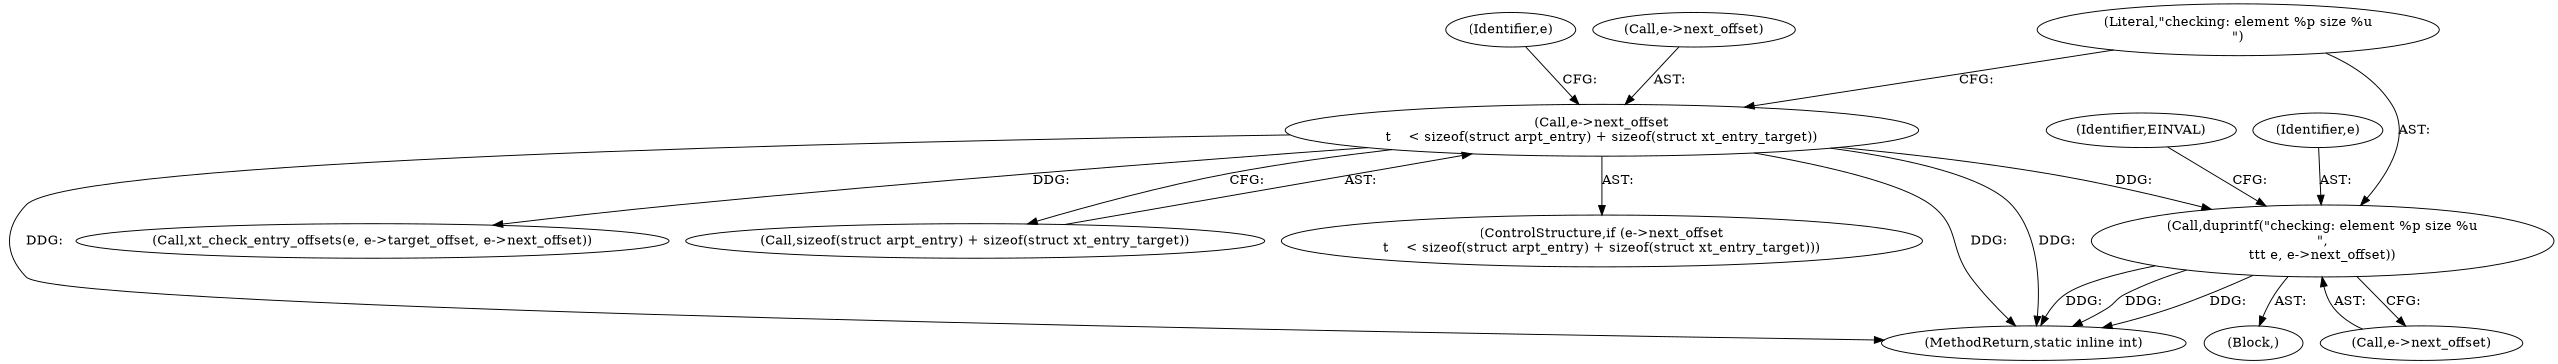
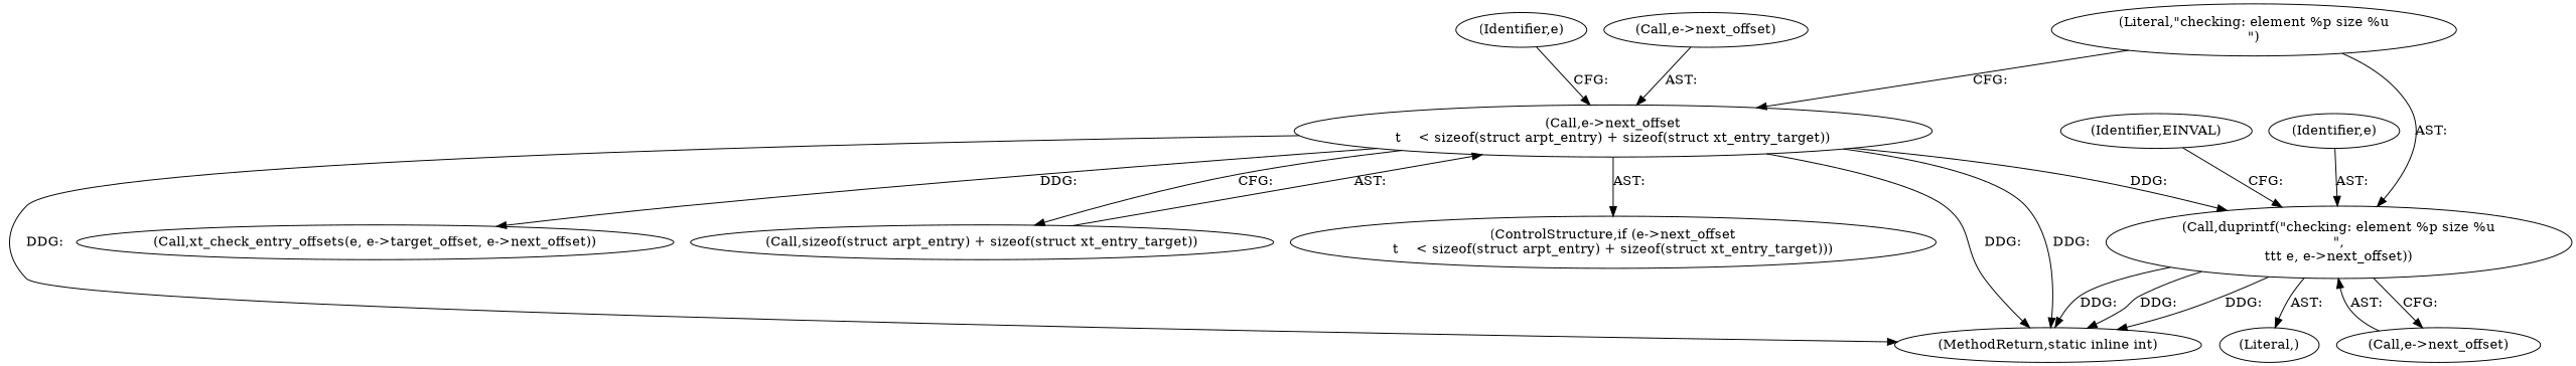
  digraph {
    n1 [label="(Call,duprintf(\"checking: element %p size %u\n\",\n\t\t\t e, e->next_offset))"]
    n2 [label="(Call,e->next_offset)"]
    n3 [label="(MethodReturn,static inline int)"]
-   n4 [label="(Block,)"]
+   n4 [label="(Literal,)"]
    n5 [label="(Call,e->next_offset\n\t    < sizeof(struct arpt_entry) + sizeof(struct xt_entry_target))"]
    n6 [label="(Call,xt_check_entry_offsets(e, e->target_offset, e->next_offset))"]
    n7 [label="(Call,sizeof(struct arpt_entry) + sizeof(struct xt_entry_target))"]
    n8 [label="(ControlStructure,if (e->next_offset\n\t    < sizeof(struct arpt_entry) + sizeof(struct xt_entry_target)))"]
    n9 [label="(Identifier,EINVAL)"]
    n10 [label="(Identifier,e)"]
    n11 [label="(Literal,\"checking: element %p size %u\n\")"]
    n12 [label="(Identifier,e)"]
    n13 [label="(Call,e->next_offset)"]
    n1 -> n2 [label="CFG: "]
    n1 -> n3 [label="DDG: "]
    n1 -> n3 [label="DDG: "]
    n1 -> n3 [label="DDG: "]
    n1 -> n4 [label="AST: "]
    n2 -> n1 [label="AST: "]
    n5 -> n1 [label="DDG: "]
    n5 -> n3 [label="DDG: "]
    n5 -> n3 [label="DDG: "]
    n5 -> n3 [label="DDG: "]
    n5 -> n6 [label="DDG: "]
    n5 -> n7 [label="CFG: "]
    n5 -> n8 [label="AST: "]
    n7 -> n5 [label="AST: "]
    n9 -> n1 [label="CFG: "]
    n10 -> n1 [label="AST: "]
    n11 -> n1 [label="AST: "]
    n11 -> n5 [label="CFG: "]
    n12 -> n5 [label="CFG: "]
    n13 -> n5 [label="AST: "]
  }
